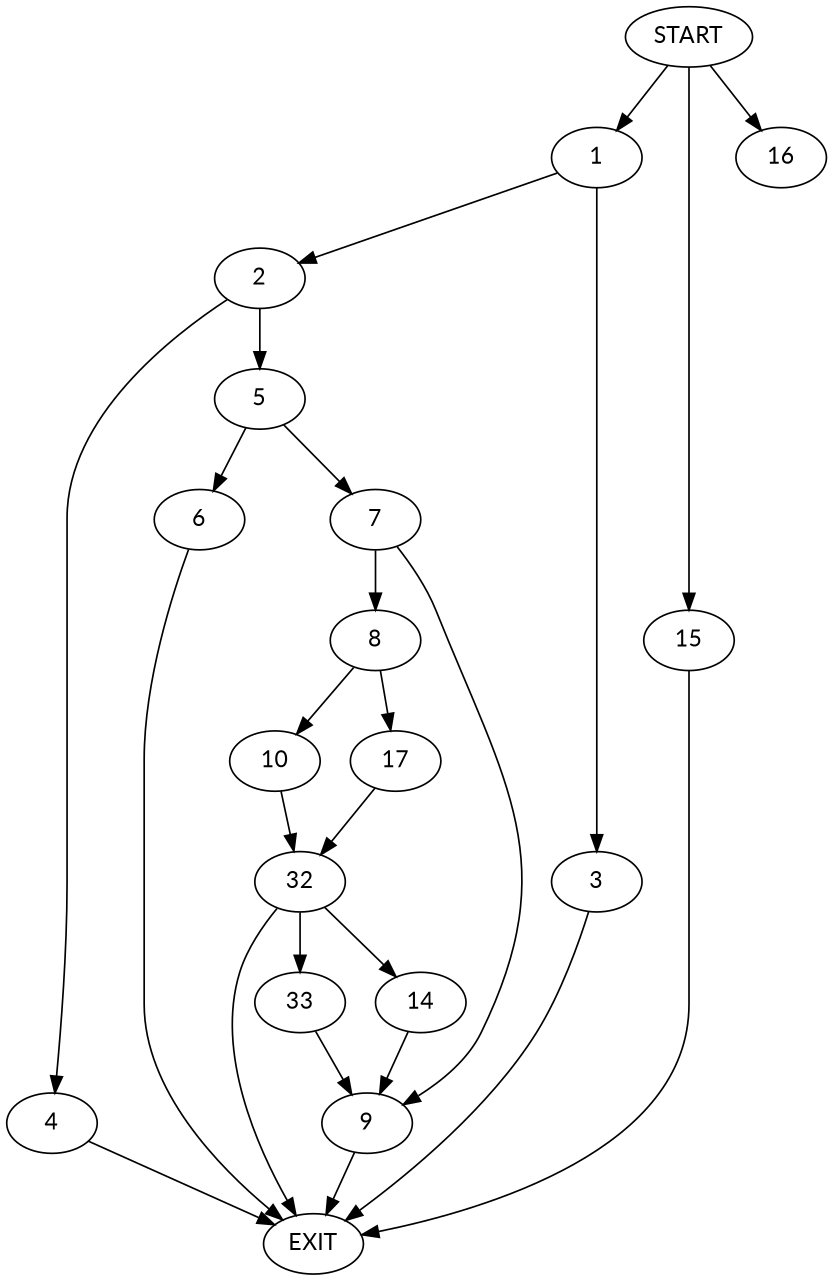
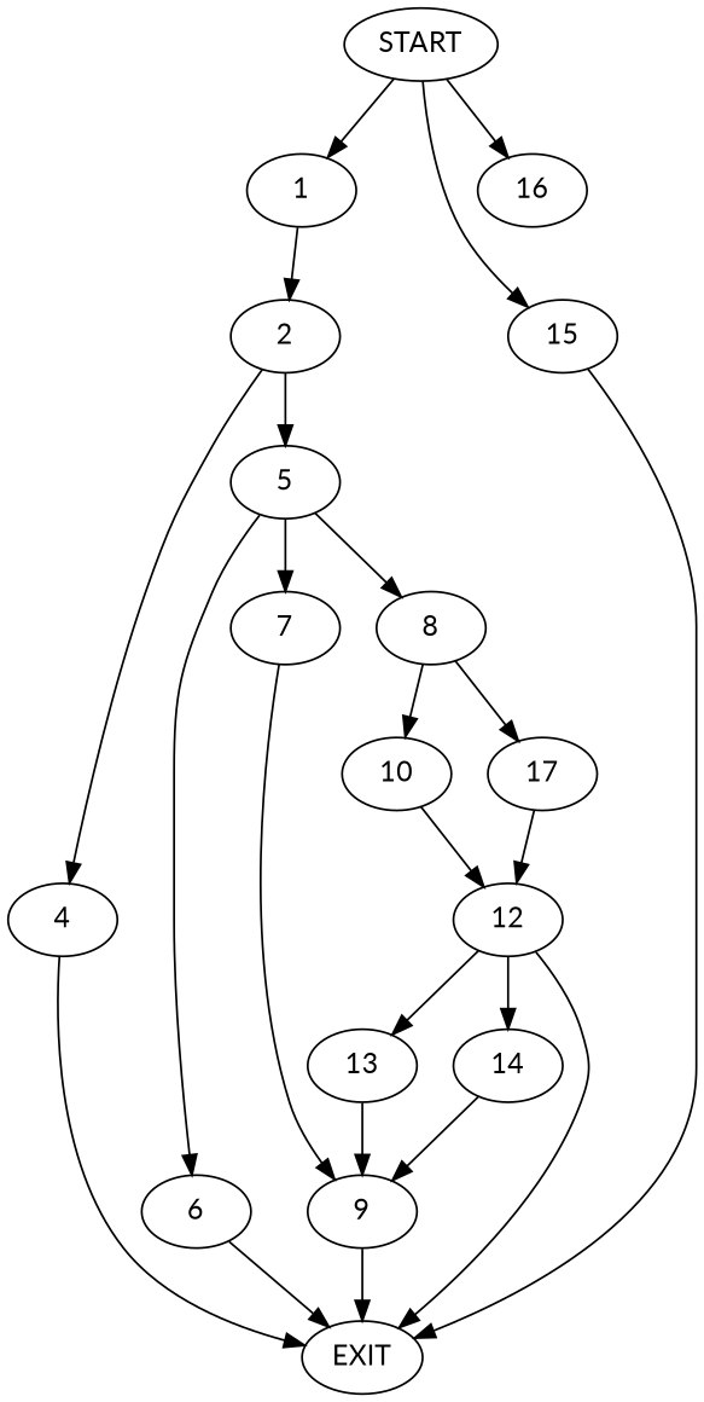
  digraph {
    fontname=Lato
    node [fontname=Lato]
    edge [fontname=Lato]
    n1 [label=START]
    1
    15
    16
    2
-   3
    n7 [label=EXIT]
    4
    5
    6
    7
    8
    9
    10
    n15 [label=17]
-   12 [label=32]
-   13 [label=33]
+   12
+   13
    14
    n1 -> 1
    n1 -> 15
    n1 -> 16
    1 -> 2
-   1 -> 3
    15 -> n7
    2 -> 4
    2 -> 5
-   3 -> n7
    4 -> n7
    5 -> 6
    5 -> 7
    6 -> n7
-   7 -> 8
+   5 -> 8
    7 -> 9
    8 -> 10
    8 -> n15
    9 -> n7
    10 -> 12
    n15 -> 12
    12 -> n7
    12 -> 13
    12 -> 14
    13 -> 9
    14 -> 9
  }
